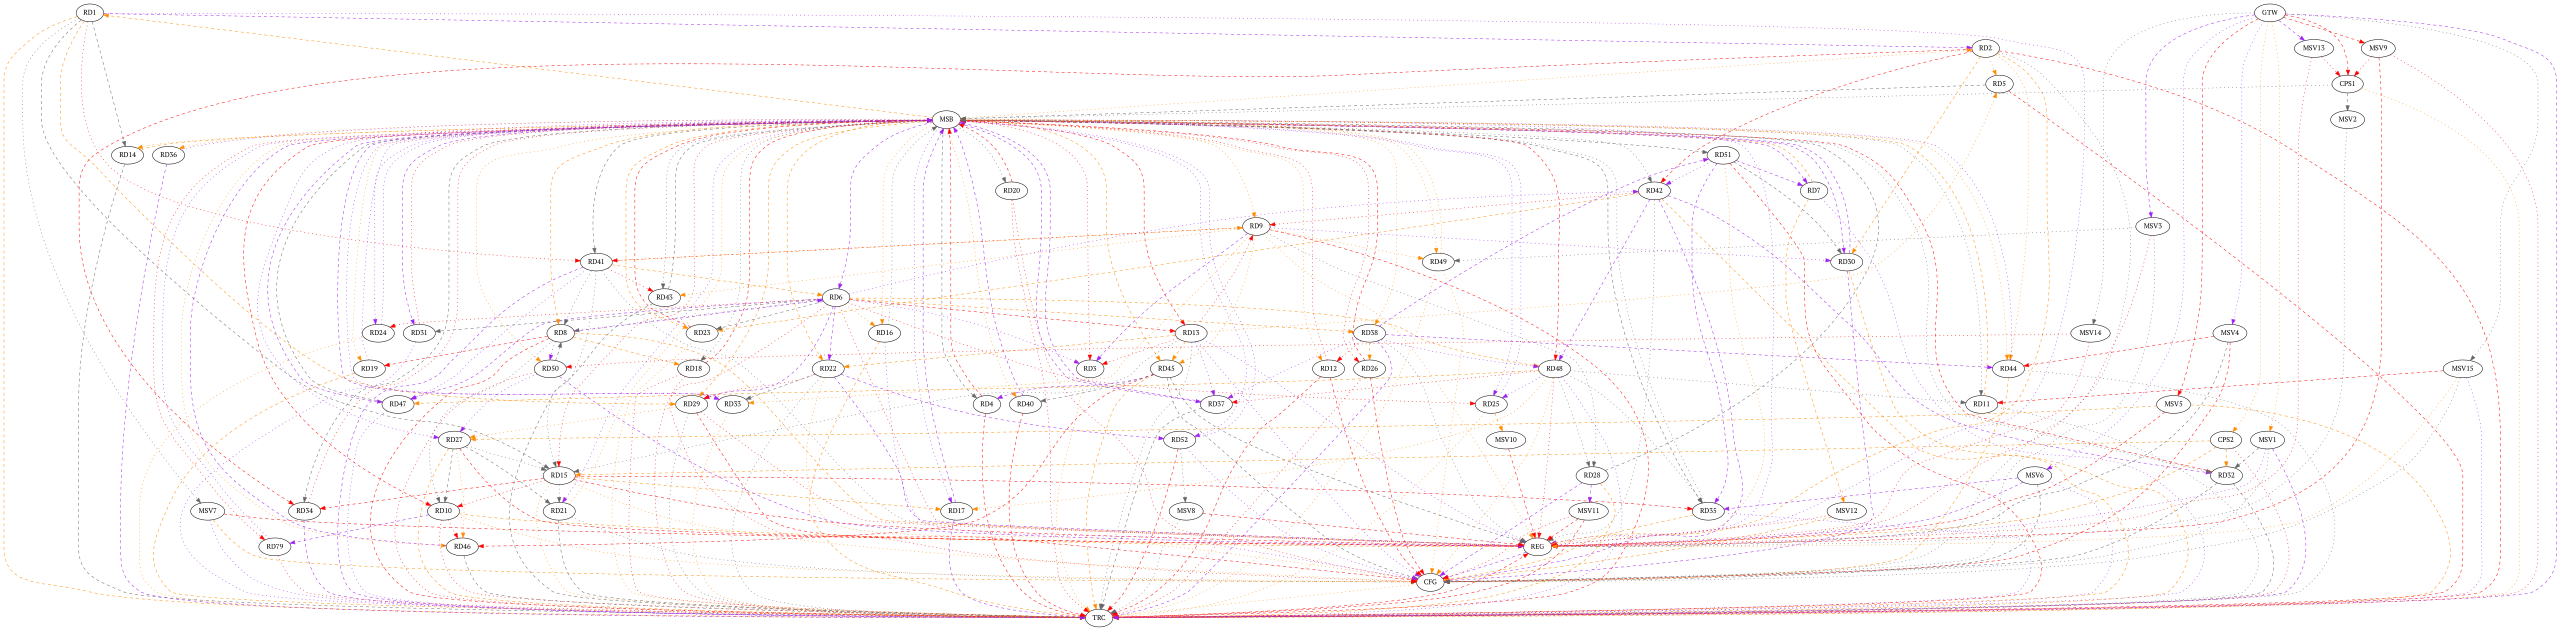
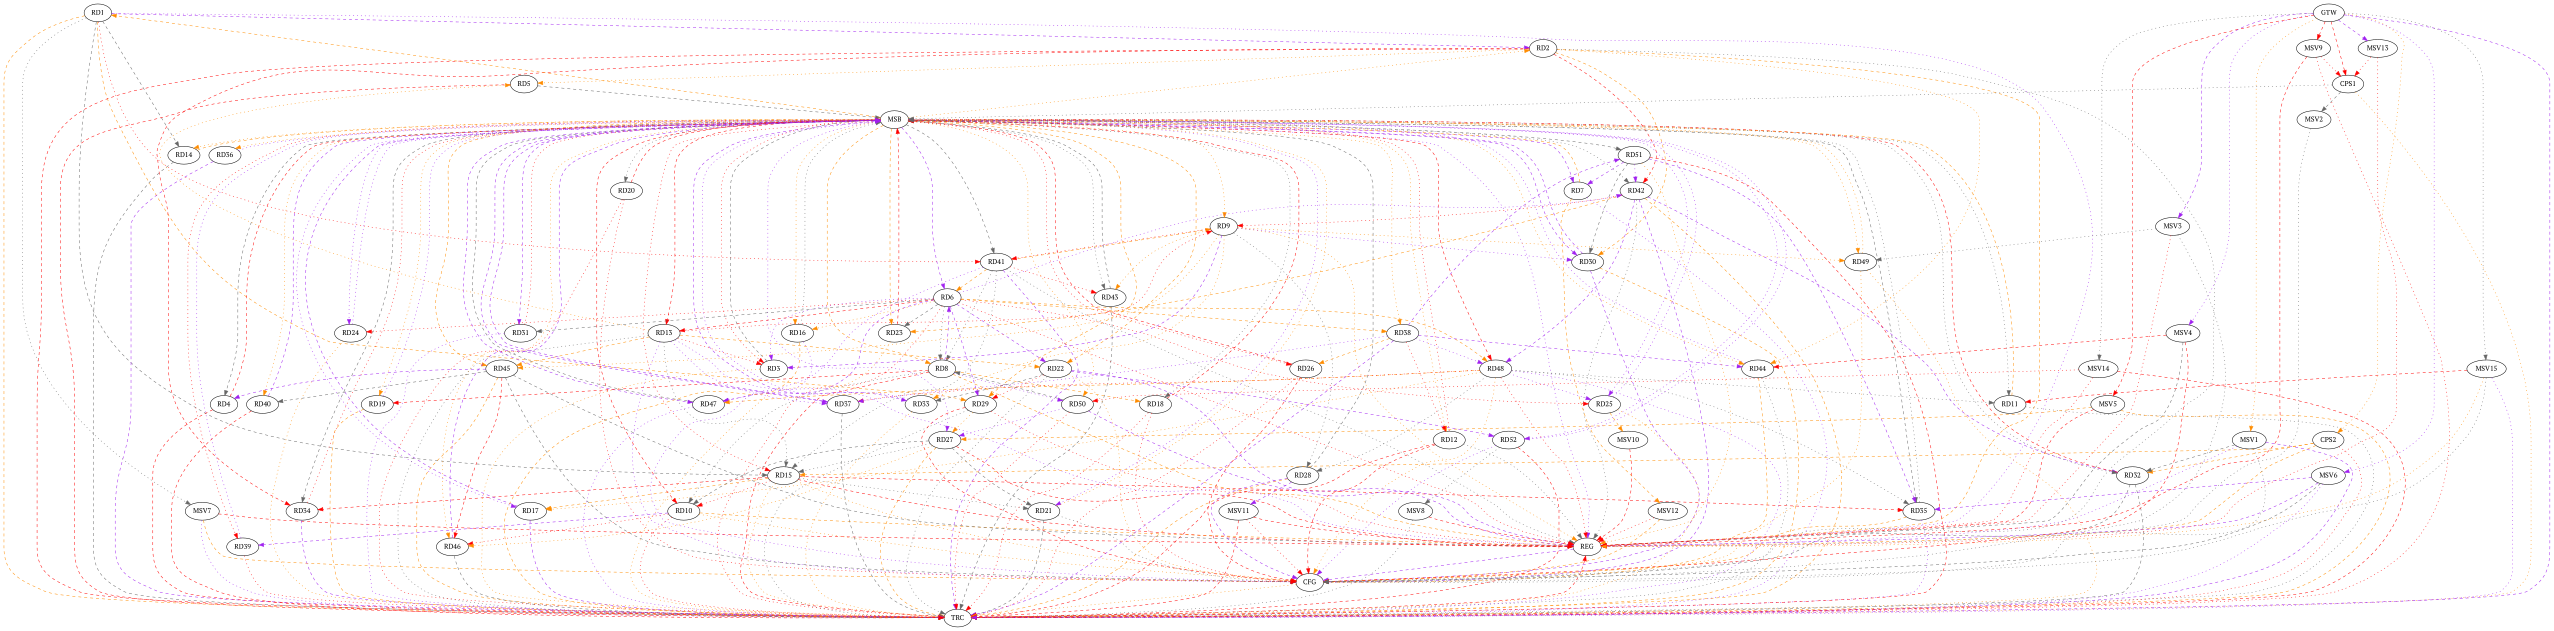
  strict digraph {
    fontname="PT Serif"
    node [fontname="PT Serif"]
    edge [color=darkorange fontname="PT Serif" style=dotted]
    n1 [label=RD1]
    n2 [label=RD2]
    n3 [label=RD14]
    n4 [label=RD15]
    n5 [label=RD29]
    n6 [label=RD41]
    n7 [label=REG]
    n8 [label=TRC]
    n9 [label=MSV7]
    n10 [label=RD5]
    n11 [label=RD30]
    n12 [label=RD34]
    n13 [label=RD42]
    n14 [label=RD44]
    n15 [label=CFG]
    n16 [label=MSB]
    n17 [label=RD10]
    n18 [label=RD17]
    n19 [label=RD21]
    n20 [label=RD35]
    n21 [label=RD27]
    n22 [label=RD6]
    n23 [label=RD8]
    n24 [label=RD47]
    n25 [label=RD9]
    n26 [label=RD43]
    n27 [label=RD23]
    n28 [label=RD48]
    n29 [label=RD32]
    n30 [label=RD3]
    n31 [label=RD4]
    n32 [label=RD13]
    n33 [label=RD16]
    n34 [label=RD22]
    n35 [label=RD24]
    n36 [label=RD25]
    n37 [label=RD31]
    n38 [label=RD38]
    n39 [label=RD7]
    n40 [label=RD18]
    n41 [label=RD19]
    n42 [label=RD50]
    n43 [label=RD33]
    n44 [label=RD45]
    n45 [label=RD49]
-   n46 [label=RD79]
+   n46 [label=RD39]
    n47 [label=RD46]
    n48 [label=RD11]
    n49 [label=RD12]
    n50 [label=RD37]
    n51 [label=RD20]
    n52 [label=RD52]
    n53 [label=RD26]
    n54 [label=RD36]
    n55 [label=RD51]
    n56 [label=RD40]
    n57 [label=MSV10]
    n58 [label=RD28]
    n59 [label=MSV12]
    n60 [label=MSV11]
    n61 [label=MSV8]
    n62 [label=CPS1]
    n63 [label=MSV2]
    n64 [label=CPS2]
    n65 [label=GTW]
    n66 [label=MSV1]
    n67 [label=MSV3]
    n68 [label=MSV4]
    n69 [label=MSV5]
    n70 [label=MSV6]
    n71 [label=MSV9]
    n72 [label=MSV13]
    n73 [label=MSV14]
    n74 [label=MSV15]
    n1 -> n2 [color=purple style=dashed]
    n1 -> n3 [color=gray40 style=dashed]
    n1 -> n4 [color=gray40 style=dashed]
    n1 -> n5 [style=dashed]
    n1 -> n6 [color=red]
    n1 -> n7 [color=purple]
    n1 -> n8 [style=dashed]
    n1 -> n9 [color=gray40]
    n2 -> n7 [style=dashed]
    n2 -> n8 [color=red style=dashed]
    n2 -> n10
    n2 -> n11 [style=dashed]
    n2 -> n12 [color=red style=dashed]
    n2 -> n13 [color=red style=dashed]
    n2 -> n14
    n2 -> n15 [color=gray40]
    n3 -> n8 [color=gray40 style=dashed]
    n3 -> n16 [style=dashed]
    n4 -> n7 [color=red style=dashed]
    n4 -> n8
    n4 -> n12 [color=red style=dashed]
    n4 -> n15
    n4 -> n17 [color=red]
    n4 -> n18 [style=dashed]
    n4 -> n19 [color=gray40]
    n4 -> n20 [color=red style=dashed]
    n5 -> n7 [color=red]
    n5 -> n8 [color=gray40]
    n5 -> n15 [color=red style=dashed]
    n5 -> n21
    n6 -> n4 [color=gray40]
    n6 -> n7 [color=gray40]
    n6 -> n8 [color=purple style=dashed]
    n6 -> n22 [style=dashed]
    n6 -> n23 [color=gray40]
    n6 -> n24 [color=purple]
    n6 -> n25 [style=dashed]
    n6 -> n26 [color=red]
    n7 -> n15 [color=purple style=dashed]
    n8 -> n7 [color=red style=dashed]
    n9 -> n7 [color=red style=dashed]
    n9 -> n8 [color=purple]
    n9 -> n15 [style=dashed]
    n10 -> n8 [color=red style=dashed]
    n10 -> n16 [color=gray40 style=dashed]
    n11 -> n8 [style=dashed]
    n11 -> n15 [color=purple style=dashed]
    n11 -> n16 [color=purple style=dashed]
    n12 -> n8 [color=purple style=dashed]
    n12 -> n16 [color=red]
    n13 -> n7 [color=gray40]
    n13 -> n8 [style=dashed]
    n13 -> n15 [color=purple style=dashed]
    n13 -> n25 [color=red]
    n13 -> n27 [style=dashed]
    n13 -> n28 [color=purple style=dashed]
    n13 -> n29 [color=purple style=dashed]
    n14 -> n8 [color=gray40]
    n14 -> n15 [style=dashed]
    n14 -> n16 [color=purple]
    n15 -> n8
    n16 -> n1 [style=dashed]
    n16 -> n2
    n16 -> n3
    n16 -> n4 [color=red]
    n16 -> n5 [style=dashed]
    n16 -> n6 [color=gray40 style=dashed]
    n16 -> n7 [color=purple]
    n16 -> n11 [color=purple style=dashed]
    n16 -> n12 [color=gray40 style=dashed]
    n16 -> n13 [color=gray40]
    n16 -> n14
    n16 -> n17 [color=red style=dashed]
    n16 -> n18 [color=purple]
    n16 -> n19 [color=purple]
    n16 -> n20 [color=gray40 style=dashed]
    n16 -> n21 [color=purple]
    n16 -> n22 [color=purple style=dashed]
    n16 -> n23 [style=dashed]
    n16 -> n24 [color=purple style=dashed]
    n16 -> n25
    n16 -> n26 [color=gray40]
    n16 -> n27 [style=dashed]
    n16 -> n28 [color=red style=dashed]
    n16 -> n29 [color=gray40]
    n16 -> n30 [color=red]
    n16 -> n31 [color=gray40 style=dashed]
    n16 -> n32 [color=red style=dashed]
    n16 -> n33
    n16 -> n34 [style=dashed]
    n16 -> n35 [color=purple]
    n16 -> n36 [color=purple]
    n16 -> n37 [color=purple style=dashed]
    n16 -> n38
    n16 -> n39 [color=purple style=dashed]
    n16 -> n40 [color=gray40]
    n16 -> n41
    n16 -> n42
    n16 -> n43 [color=purple style=dashed]
    n16 -> n44 [style=dashed]
    n16 -> n45
    n16 -> n46 [color=red]
    n16 -> n47
    n16 -> n48 [color=gray40]
    n16 -> n49
    n16 -> n50 [color=purple style=dashed]
    n16 -> n51 [color=gray40]
    n16 -> n52 [color=purple]
    n16 -> n53 [color=red]
    n16 -> n54
    n16 -> n55 [color=gray40 style=dashed]
    n16 -> n56
    n17 -> n7 [style=dashed]
    n17 -> n8 [color=red]
    n17 -> n15
    n17 -> n46 [color=purple style=dashed]
    n17 -> n47 [color=red]
    n18 -> n8 [color=purple style=dashed]
    n18 -> n16 [color=purple style=dashed]
    n19 -> n8 [color=gray40 style=dashed]
    n19 -> n15 [color=gray40]
    n19 -> n16
    n20 -> n8 [color=purple]
    n20 -> n15 [style=dashed]
    n20 -> n16 [color=gray40]
    n21 -> n4 [color=gray40]
    n21 -> n7 [color=red style=dashed]
    n21 -> n8 [style=dashed]
    n21 -> n17 [color=gray40 style=dashed]
    n21 -> n19 [color=gray40 style=dashed]
    n21 -> n47
    n22 -> n5 [color=purple style=dashed]
    n22 -> n7 [color=red]
    n22 -> n8 [color=red]
    n22 -> n13 [color=purple]
    n22 -> n23 [color=gray40]
    n22 -> n24 [color=purple style=dashed]
    n22 -> n27 [color=gray40 style=dashed]
    n22 -> n28 [style=dashed]
    n22 -> n30 [color=purple]
    n22 -> n32 [color=red style=dashed]
    n22 -> n33
    n22 -> n34 [color=purple style=dashed]
    n22 -> n35 [color=red]
    n22 -> n36 [color=red]
    n22 -> n37 [color=gray40 style=dashed]
    n22 -> n38 [style=dashed]
    n23 -> n7 [style=dashed]
    n23 -> n8 [color=red style=dashed]
    n23 -> n17 [color=gray40]
    n23 -> n22 [color=purple style=dashed]
    n23 -> n40 [style=dashed]
    n23 -> n41 [color=red style=dashed]
    n23 -> n42 [color=purple]
    n24 -> n8 [color=purple]
    n24 -> n16 [color=gray40 style=dashed]
    n25 -> n6 [color=red]
    n25 -> n7
-   n25 -> n8 [color=red style=dashed]
+   n73 -> n8 [color=red style=dashed]
    n25 -> n11 [color=purple]
    n25 -> n26
    n25 -> n30 [color=purple style=dashed]
    n25 -> n43
    n25 -> n44
    n25 -> n45
    n25 -> n58 [color=gray40]
    n26 -> n8 [color=gray40 style=dashed]
    n26 -> n16 [color=gray40 style=dashed]
    n27 -> n8
    n27 -> n16 [color=red style=dashed]
    n28 -> n7 [color=red]
    n28 -> n8 [color=purple]
    n28 -> n15
    n28 -> n18
    n28 -> n20 [color=gray40]
    n28 -> n24 [style=dashed]
    n28 -> n36 [color=purple]
    n28 -> n48 [color=gray40]
    n28 -> n50 [color=red]
    n28 -> n58 [color=gray40]
    n29 -> n8 [color=gray40 style=dashed]
    n29 -> n15 [color=gray40 style=dashed]
    n29 -> n16 [color=red style=dashed]
    n30 -> n8
+   n30 -> n16 [color=gray40 style=dashed]
    n31 -> n8 [color=red style=dashed]
    n31 -> n16 [color=red style=dashed]
    n32 -> n4 [color=gray40]
    n32 -> n7 [color=purple]
    n32 -> n8 [color=gray40]
    n32 -> n10
    n32 -> n15 [color=purple]
    n32 -> n25 [color=red]
    n32 -> n30 [color=red]
    n32 -> n34 [style=dashed]
    n32 -> n44 [style=dashed]
    n32 -> n50 [color=purple]
    n33 -> n8 [style=dashed]
    n33 -> n15 [color=purple]
    n33 -> n16 [color=gray40]
    n34 -> n5 [color=red]
    n34 -> n7 [color=purple style=dashed]
    n34 -> n8 [color=gray40]
    n34 -> n15
    n34 -> n43 [color=gray40 style=dashed]
    n34 -> n52 [color=purple style=dashed]
    n35 -> n8
    n35 -> n16 [color=purple]
    n36 -> n8
    n36 -> n16 [color=purple]
    n36 -> n57 [style=dashed]
    n37 -> n8 [color=purple]
    n37 -> n16 [color=red]
-   n38 -> n7 [color=gray40]
+   n49 -> n7 [color=gray40]
    n38 -> n8 [color=purple style=dashed]
    n38 -> n14 [color=purple style=dashed]
    n38 -> n28 [color=purple]
    n38 -> n49 [color=red]
    n38 -> n50 [color=purple]
    n38 -> n53 [style=dashed]
    n38 -> n55 [color=purple style=dashed]
    n39 -> n8 [color=purple]
    n39 -> n16 [style=dashed]
    n39 -> n59 [style=dashed]
    n40 -> n8 [color=red]
    n40 -> n15 [color=red]
    n40 -> n16 [color=red style=dashed]
    n41 -> n8 [style=dashed]
    n41 -> n16 [color=purple]
    n42 -> n7 [color=purple style=dashed]
    n42 -> n8 [color=red]
    n42 -> n21 [color=purple]
    n42 -> n23 [color=gray40 style=dashed]
    n43 -> n8
    n43 -> n16 [color=purple]
    n44 -> n7 [color=gray40 style=dashed]
    n44 -> n8 [style=dashed]
    n44 -> n15 [color=gray40 style=dashed]
    n44 -> n31 [color=purple style=dashed]
    n44 -> n47 [color=red style=dashed]
    n44 -> n56 [color=gray40 style=dashed]
    n45 -> n8
    n45 -> n15
    n45 -> n16
    n46 -> n8 [color=red]
    n46 -> n16 [color=purple]
    n47 -> n8 [color=gray40 style=dashed]
    n47 -> n16 [color=purple style=dashed]
    n48 -> n8 [color=gray40]
    n48 -> n16 [style=dashed]
    n49 -> n8 [color=red style=dashed]
    n49 -> n15 [color=red style=dashed]
    n49 -> n16 [color=red]
    n50 -> n8 [color=gray40 style=dashed]
    n50 -> n16 [color=purple style=dashed]
    n51 -> n8 [color=red]
    n51 -> n15 [color=red]
    n51 -> n16 [color=red style=dashed]
    n52 -> n8 [color=red style=dashed]
    n52 -> n15 [color=purple]
    n52 -> n16 [color=purple]
    n52 -> n61 [color=gray40]
    n53 -> n8 [color=red]
    n53 -> n15 [color=red style=dashed]
    n53 -> n16 [color=red style=dashed]
    n54 -> n8 [color=purple style=dashed]
    n54 -> n16 [color=purple]
    n55 -> n7
    n55 -> n8 [color=red style=dashed]
    n55 -> n11 [color=gray40 style=dashed]
    n55 -> n13 [color=purple]
    n55 -> n20 [color=purple style=dashed]
    n55 -> n39 [color=purple style=dashed]
    n56 -> n8 [color=red style=dashed]
    n56 -> n16 [color=purple style=dashed]
    n57 -> n7 [color=red style=dashed]
    n58 -> n8 [style=dashed]
    n58 -> n15 [color=purple style=dashed]
    n58 -> n16 [color=gray40 style=dashed]
    n58 -> n60 [color=purple style=dashed]
    n59 -> n7 [color=red]
    n59 -> n15 [style=dashed]
    n60 -> n7 [color=red style=dashed]
    n60 -> n8 [color=red style=dashed]
    n60 -> n15 [color=red]
    n61 -> n7 [color=red style=dashed]
    n61 -> n8 [color=gray40]
    n62 -> n8
    n62 -> n16 [color=gray40]
    n62 -> n63 [color=gray40 style=dashed]
    n63 -> n7 [color=gray40]
    n64 -> n4 [style=dashed]
    n64 -> n7 [style=dashed]
    n64 -> n8 [color=red]
    n64 -> n29 [style=dashed]
    n65 -> n8 [color=purple style=dashed]
    n65 -> n62 [color=red style=dashed]
    n65 -> n64
    n65 -> n66
    n65 -> n67 [color=purple style=dashed]
    n65 -> n68 [color=purple]
    n65 -> n69 [color=red style=dashed]
    n65 -> n70 [color=purple]
    n65 -> n71 [color=red style=dashed]
    n65 -> n72 [color=purple style=dashed]
    n65 -> n73 [color=gray40]
    n65 -> n74 [color=gray40]
    n66 -> n7 [color=purple]
    n66 -> n8 [color=purple style=dashed]
    n66 -> n15 [color=gray40]
    n66 -> n29 [color=gray40 style=dashed]
    n67 -> n7 [color=red]
    n67 -> n15 [color=gray40]
    n67 -> n45 [color=gray40]
    n68 -> n7 [color=gray40 style=dashed]
    n68 -> n14 [color=red style=dashed]
    n68 -> n15 [color=red style=dashed]
    n69 -> n7 [color=red style=dashed]
    n69 -> n8 [style=dashed]
    n69 -> n21 [style=dashed]
    n70 -> n7 [color=purple style=dashed]
    n70 -> n8 [color=purple]
    n70 -> n15 [color=gray40 style=dashed]
    n70 -> n20 [color=purple style=dashed]
    n71 -> n7 [color=red style=dashed]
    n71 -> n8 [color=red]
    n71 -> n62 [color=red]
    n72 -> n7 [color=red]
    n72 -> n62 [color=red]
    n73 -> n7 [color=red]
    n73 -> n42 [color=red]
    n74 -> n7
    n74 -> n8 [color=purple]
    n74 -> n15 [color=gray40]
    n74 -> n48 [color=red style=dashed]
  }
